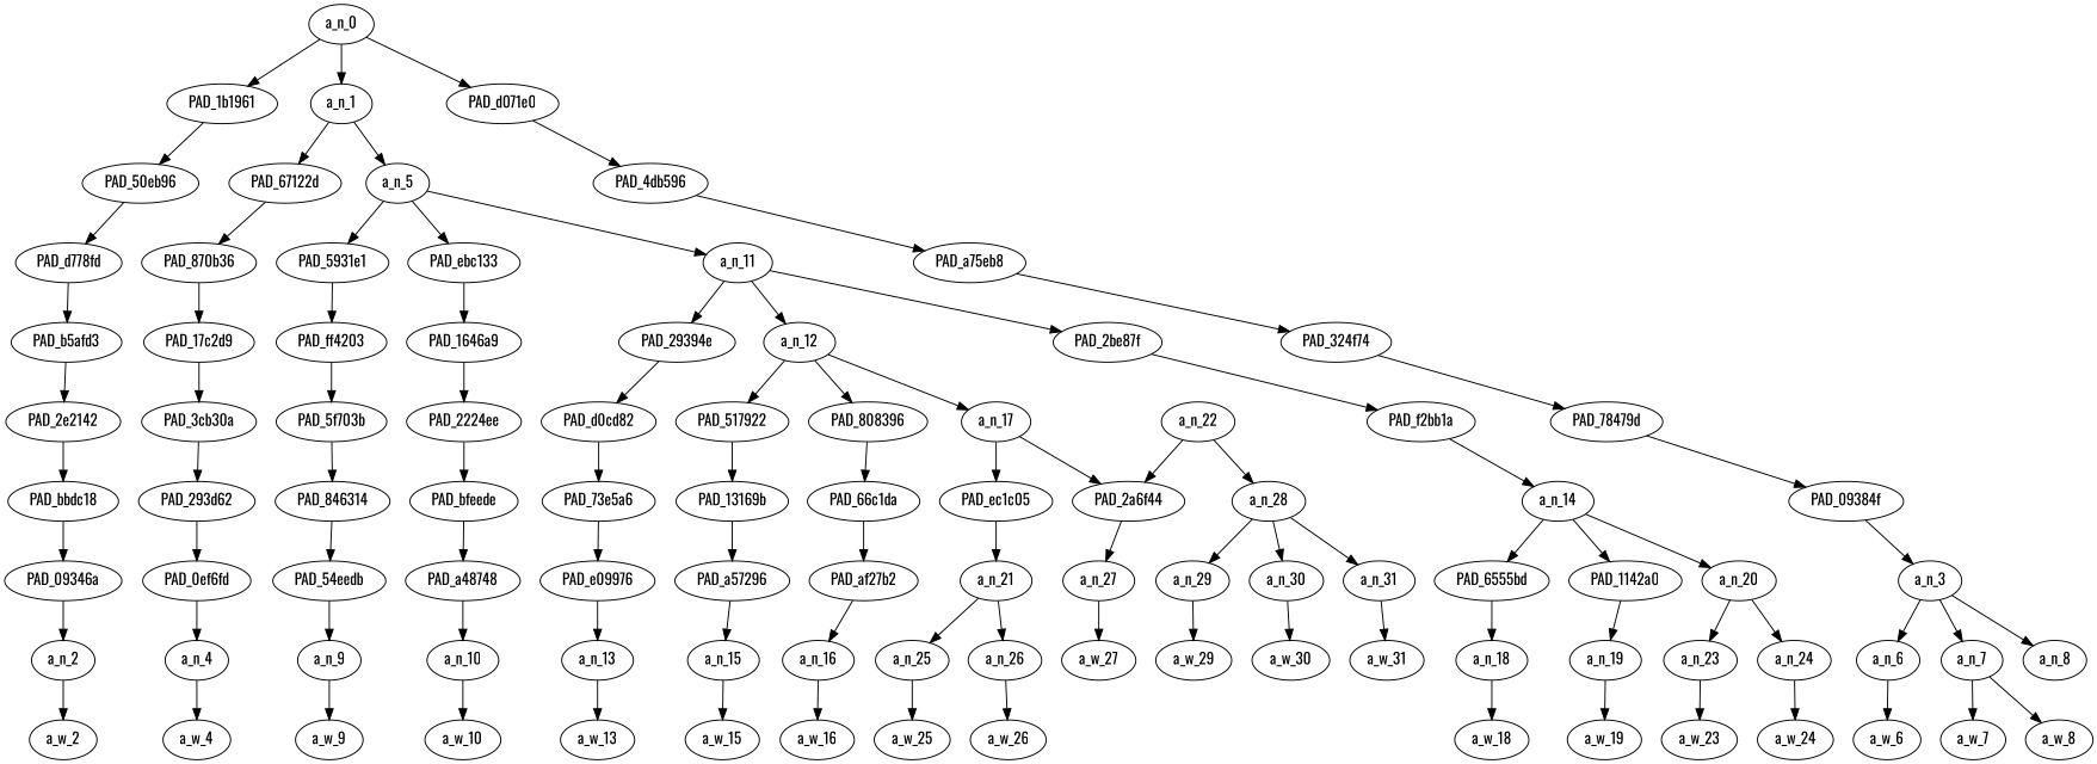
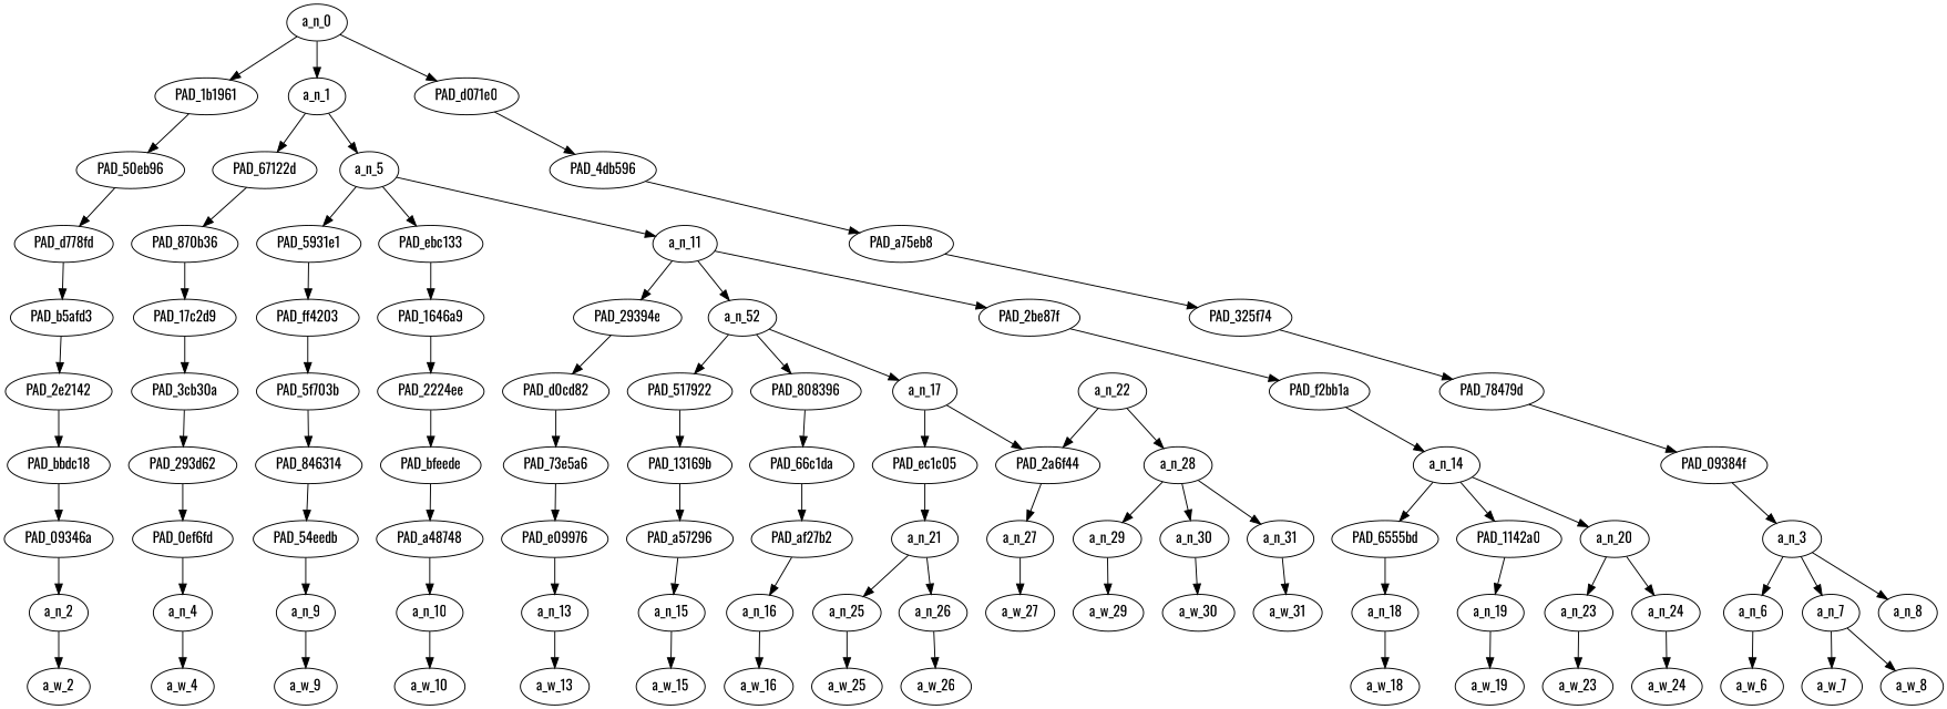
  strict digraph {
    fontname=Oswald
    node [div_dir=1 fontname=Oswald index=0 level=1 text_span="[16]" value=0.02810556]
    edge [fontname=Oswald]
    a_n_0 [level=9 text_span="[0, 1, 2, 3, 4, 5, 6, 7, 8, 9, 10, 11, 12, 13, 14, 15, 16, 17, 18, 19]" value=0.99999999]
    PAD_1b1961 [div_dir=-1 index=1 level=8]
    a_n_1 [level=8 text_span="[0, 1, 2, 3, 4, 5, 6, 7, 8, 9, 10, 11, 12, 13, 14, 15]" value=0.86563085]
    PAD_d071e0 [div_dir=-1 index=2 level=8 text_span="[17, 18, 19]" value=0.10596067]
    PAD_50eb96 [div_dir=-1 index=2 level=7]
    PAD_67122d [div_dir=-1 level=7 text_span="[0]" value=0.05806794]
    a_n_5 [index=1 level=7 text_span="[1, 2, 3, 4, 5, 6, 7, 8, 9, 10, 11, 12, 13, 14, 15]" value=0.80718455]
    PAD_4db596 [div_dir=-1 index=3 level=7 text_span="[17, 18, 19]" value=0.10596067]
    PAD_d778fd [div_dir=-1 index=4 level=6]
    PAD_870b36 [div_dir=-1 level=6 text_span="[0]" value=0.05806794]
    PAD_5931e1 [index=1 level=6 text_span="[1]" value=0.03656563]
    PAD_ebc133 [index=2 level=6 text_span="[2]" value=0.03677705]
    a_n_11 [index=3 level=6 text_span="[3, 4, 5, 6, 7, 8, 9, 10, 11, 12, 13, 14, 15]" value=0.73339218]
    PAD_a75eb8 [div_dir=-1 index=5 level=6 text_span="[17, 18, 19]" value=0.10596067]
    PAD_b5afd3 [div_dir=-1 index=6 level=5]
    PAD_2e2142 [div_dir=-1 index=8 level=4]
    PAD_bbdc18 [div_dir=-1 index=9 level=3]
    PAD_09346a [div_dir=-1 index=12 level=2]
    a_n_2 [div_dir=-1 index=16]
    a_w_2 [div_dir=0 index=16 level=0 value=and]
    PAD_17c2d9 [div_dir=-1 level=5 text_span="[0]" value=0.05806794]
    PAD_ff4203 [index=1 level=5 text_span="[1]" value=0.03656563]
    PAD_1646a9 [index=2 level=5 text_span="[2]" value=0.03677705]
    PAD_29394e [index=4 level=5 text_span="[11]" value=0.02439167]
-   a_n_12 [index=3 level=5 text_span="[3, 4, 5, 6, 7, 8, 9, 10]" value=0.59574174]
+   a_n_12 [index=3 level=5 text_span="[3, 4, 5, 6, 7, 8, 9, 10]" value=0.59574174 label=a_n_52]
    PAD_2be87f [index=5 level=5 text_span="[12, 13, 14, 15]" value=0.11280431]
    PAD_3cb30a [div_dir=-1 level=4 text_span="[0]" value=0.05806794]
    PAD_293d62 [div_dir=-1 level=3 text_span="[0]" value=0.05806794]
    PAD_0ef6fd [div_dir=-1 level=2 text_span="[0]" value=0.05806794]
    a_n_4 [div_dir=-1 text_span="[0]" value=0.05806794]
    a_w_4 [div_dir=0 level=0 text_span="[0]" value=doctors]
    PAD_5f703b [index=1 level=4 text_span="[1]" value=0.03656563]
    PAD_2224ee [index=2 level=4 text_span="[2]" value=0.03677705]
    PAD_d0cd82 [index=6 level=4 text_span="[11]" value=0.02439167]
    PAD_517922 [index=3 level=4 text_span="[3]" value=0.03679074]
    PAD_808396 [index=4 level=4 text_span="[4]" value=0.08416327]
    a_n_17 [index=5 level=4 text_span="[5, 6, 7, 8, 9, 10]" value=0.47434386]
    PAD_f2bb1a [index=7 level=4 text_span="[12, 13, 14, 15]" value=0.11280431]
    PAD_846314 [index=1 level=3 text_span="[1]" value=0.03656563]
    PAD_54eedb [index=1 level=2 text_span="[1]" value=0.03656563]
    a_n_9 [index=1 text_span="[1]" value=0.03656563]
    a_w_9 [div_dir=0 index=1 level=0 text_span="[1]" value=are]
    PAD_bfeede [index=2 level=3 text_span="[2]" value=0.03677705]
    PAD_a48748 [index=2 level=2 text_span="[2]" value=0.03677705]
    a_n_10 [index=2 text_span="[2]" value=0.03677705]
    a_w_10 [div_dir=0 index=2 level=0 text_span="[2]" value=always]
    PAD_73e5a6 [index=7 level=3 text_span="[11]" value=0.02439167]
    PAD_13169b [index=3 level=3 text_span="[3]" value=0.03679074]
    PAD_66c1da [index=4 level=3 text_span="[4]" value=0.08416327]
    PAD_ec1c05 [div_dir=-1 index=5 level=3 text_span="[5, 6]" value=0.09571484]
    PAD_2a6f44 [div_dir=-1 index=6 level=2 text_span="[7]" value=0.02790525]
    a_n_14 [index=8 level=3 text_span="[12, 13, 14, 15]" value=0.11280431]
    PAD_e09976 [index=8 level=2 text_span="[11]" value=0.02439167]
    a_n_13 [index=11 text_span="[11]" value=0.02439167]
    a_w_13 [div_dir=0 index=11 level=0 text_span="[11]" value=or]
    PAD_a57296 [index=3 level=2 text_span="[3]" value=0.03679074]
    PAD_af27b2 [index=4 level=2 text_span="[4]" value=0.08416327]
    a_n_21 [div_dir=-1 index=5 level=2 text_span="[5, 6]" value=0.09571484]
    a_n_22 [index=6 level=3 text_span="[7, 8, 9, 10]" value=0.37839926]
    a_n_28 [index=7 level=2 text_span="[8, 9, 10]" value=0.35016151]
    a_n_15 [index=3 text_span="[3]" value=0.03679074]
    a_w_15 [div_dir=0 index=3 level=0 text_span="[3]" value=giving]
    a_n_16 [index=4 text_span="[4]" value=0.08416327]
    a_w_16 [div_dir=0 index=4 level=0 text_span="[4]" value=women]
    a_n_25 [div_dir=-1 index=5 text_span="[5]" value=0.05540599]
    a_n_26 [index=6 text_span="[6]" value=0.04017666]
    a_n_27 [div_dir=-1 index=7 text_span="[7]" value=0.02790525]
    a_n_29 [index=8 text_span="[8]" value=0.19550554]
    a_n_30 [index=9 text_span="[9]" value=0.09409981]
    a_n_31 [index=10 text_span="[10]" value=0.06018168]
    a_w_25 [div_dir=0 index=5 level=0 text_span="[5]" value=incorrect]
    a_w_26 [div_dir=0 index=6 level=0 text_span="[6]" value=information]
    a_w_27 [div_dir=0 index=7 level=0 text_span="[7]" value=on]
    a_w_29 [div_dir=0 index=8 level=0 text_span="[8]" value=hormonal]
    a_w_30 [div_dir=0 index=9 level=0 text_span="[9]" value=birth]
    a_w_31 [div_dir=0 index=10 level=0 text_span="[10]" value=control]
    PAD_6555bd [div_dir=-1 index=9 level=2 text_span="[12]" value=0.02773682]
    PAD_1142a0 [index=10 level=2 text_span="[13]" value=0.02596870]
    a_n_20 [index=11 level=2 text_span="[14, 15]" value=0.05893787]
    a_n_18 [div_dir=-1 index=12 text_span="[12]" value=0.02773682]
    a_n_19 [index=13 text_span="[13]" value=0.02596870]
    a_n_23 [index=14 text_span="[14]" value=0.02761391]
    a_n_24 [index=15 text_span="[15]" value=0.03113814]
    a_w_18 [div_dir=0 index=12 level=0 text_span="[12]" value=leaving]
    a_w_19 [div_dir=0 index=13 level=0 text_span="[13]" value=out]
    a_w_23 [div_dir=0 index=14 level=0 text_span="[14]" value=important]
    a_w_24 [div_dir=0 index=15 level=0 text_span="[15]" value=information1]
-   PAD_325f74 [div_dir=-1 index=7 level=5 text_span="[17, 18, 19]" value=0.10596067 label=PAD_324f74]
+   PAD_325f74 [div_dir=-1 index=7 level=5 text_span="[17, 18, 19]" value=0.10596067]
    PAD_78479d [div_dir=-1 index=9 level=4 text_span="[17, 18, 19]" value=0.10596067]
    PAD_09384f [div_dir=-1 index=10 level=3 text_span="[17, 18, 19]" value=0.10596067]
    a_n_3 [div_dir=-1 index=13 level=2 text_span="[17, 18, 19]" value=0.10596067]
    a_n_6 [index=17 text_span="[17]" value=0.02689286]
    a_n_7 [div_dir=-1 index=18 text_span="[18]" value=0.03278006]
    a_n_8 [div_dir=-1 index=19 text_span="[19]" value=0.04621889]
    a_w_6 [div_dir=0 index=17 level=0 text_span="[17]" value=it]
    a_w_7 [div_dir=0 index=18 level=0 text_span="[18]" value=not]
    a_w_8 [div_dir=0 index=19 level=0 text_span="[19]" value=okay]
    a_n_0 -> PAD_1b1961
    a_n_0 -> a_n_1
    a_n_0 -> PAD_d071e0
    PAD_1b1961 -> PAD_50eb96
    a_n_1 -> PAD_67122d
    a_n_1 -> a_n_5
    PAD_d071e0 -> PAD_4db596
    PAD_50eb96 -> PAD_d778fd
    PAD_67122d -> PAD_870b36
    a_n_5 -> PAD_5931e1
    a_n_5 -> PAD_ebc133
    a_n_5 -> a_n_11
    PAD_4db596 -> PAD_a75eb8
    PAD_d778fd -> PAD_b5afd3
    PAD_870b36 -> PAD_17c2d9
    PAD_5931e1 -> PAD_ff4203
    PAD_ebc133 -> PAD_1646a9
    a_n_11 -> PAD_29394e
    a_n_11 -> a_n_12
    a_n_11 -> PAD_2be87f
    PAD_a75eb8 -> PAD_325f74
    PAD_b5afd3 -> PAD_2e2142
    PAD_2e2142 -> PAD_bbdc18
    PAD_bbdc18 -> PAD_09346a
    PAD_09346a -> a_n_2
    a_n_2 -> a_w_2
    PAD_17c2d9 -> PAD_3cb30a
    PAD_ff4203 -> PAD_5f703b
    PAD_1646a9 -> PAD_2224ee
    PAD_29394e -> PAD_d0cd82
    a_n_12 -> PAD_517922
    a_n_12 -> PAD_808396
    a_n_12 -> a_n_17
    PAD_2be87f -> PAD_f2bb1a
    PAD_3cb30a -> PAD_293d62
    PAD_293d62 -> PAD_0ef6fd
    PAD_0ef6fd -> a_n_4
    a_n_4 -> a_w_4
    PAD_5f703b -> PAD_846314
    PAD_2224ee -> PAD_bfeede
    PAD_d0cd82 -> PAD_73e5a6
    PAD_517922 -> PAD_13169b
    PAD_808396 -> PAD_66c1da
    a_n_17 -> PAD_ec1c05
    a_n_17 -> PAD_2a6f44
    PAD_f2bb1a -> a_n_14
    PAD_846314 -> PAD_54eedb
    PAD_54eedb -> a_n_9
    a_n_9 -> a_w_9
    PAD_bfeede -> PAD_a48748
    PAD_a48748 -> a_n_10
    a_n_10 -> a_w_10
    PAD_73e5a6 -> PAD_e09976
    PAD_13169b -> PAD_a57296
    PAD_66c1da -> PAD_af27b2
    PAD_ec1c05 -> a_n_21
    PAD_2a6f44 -> a_n_27
    a_n_14 -> PAD_6555bd
    a_n_14 -> PAD_1142a0
    a_n_14 -> a_n_20
    PAD_e09976 -> a_n_13
    a_n_13 -> a_w_13
    PAD_a57296 -> a_n_15
    PAD_af27b2 -> a_n_16
    a_n_21 -> a_n_25
    a_n_21 -> a_n_26
    a_n_22 -> PAD_2a6f44
    a_n_22 -> a_n_28
    a_n_28 -> a_n_29
    a_n_28 -> a_n_30
    a_n_28 -> a_n_31
    a_n_15 -> a_w_15
    a_n_16 -> a_w_16
    a_n_25 -> a_w_25
    a_n_26 -> a_w_26
    a_n_27 -> a_w_27
    a_n_29 -> a_w_29
    a_n_30 -> a_w_30
    a_n_31 -> a_w_31
    PAD_6555bd -> a_n_18
    PAD_1142a0 -> a_n_19
    a_n_20 -> a_n_23
    a_n_20 -> a_n_24
    a_n_18 -> a_w_18
    a_n_19 -> a_w_19
    a_n_23 -> a_w_23
    a_n_24 -> a_w_24
    PAD_325f74 -> PAD_78479d
    PAD_78479d -> PAD_09384f
    PAD_09384f -> a_n_3
    a_n_3 -> a_n_6
    a_n_3 -> a_n_7
    a_n_3 -> a_n_8
    a_n_6 -> a_w_6
    a_n_7 -> a_w_7
    a_n_7 -> a_w_8
  }
